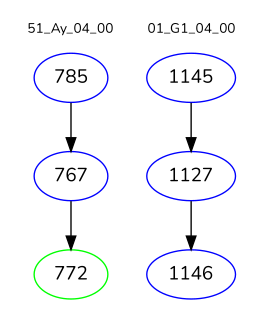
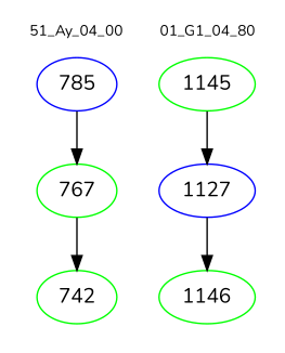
  digraph {
    fontname=Nunito
    node [color=blue fontname=Nunito]
    edge [color=black fontname=Nunito]
    n1 [label=785]
-   n2 [label=767]
-   n3 [color=green label=772]
-   n4 [label=1145]
+   n2 [color=green label=767]
+   n3 [color=green label=742]
+   n4 [color=green label=1145]
    n5 [label=1127]
-   n6 [label=1146]
+   n6 [color=green label=1146]
    subgraph cluster_1 {
      color=white
      fontsize=10
      label="51_Ay_04_00"
      n1
      n2
      n3
    }
    subgraph cluster_2 {
      color=white
      fontsize=10
-     label="01_G1_04_00"
+     label="01_G1_04_80"
      n4
      n5
      n6
    }
    n1 -> n2
    n2 -> n3
    n4 -> n5
    n5 -> n6
  }
